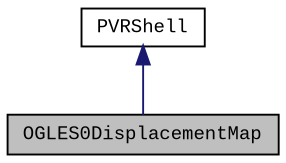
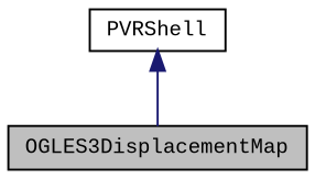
  digraph {
    fontname="Liberation Mono"
    node [color=black fontname="Liberation Mono" fontsize=10 shape=record style=filled]
-   n1 [fillcolor=grey75 fontcolor=black height=0.2 label=OGLES0DisplacementMap width=0.4]
+   n1 [fillcolor=grey75 fontcolor=black height=0.2 label=OGLES3DisplacementMap width=0.4]
    n2 [fillcolor=white height=0.2 label=PVRShell width=0.4]
    n2 -> n1 [color=midnightblue dir=back fontname="Liberation Mono" fontsize=10 labelfontname=Helvetica labelfontsize=10 style=solid]
  }
